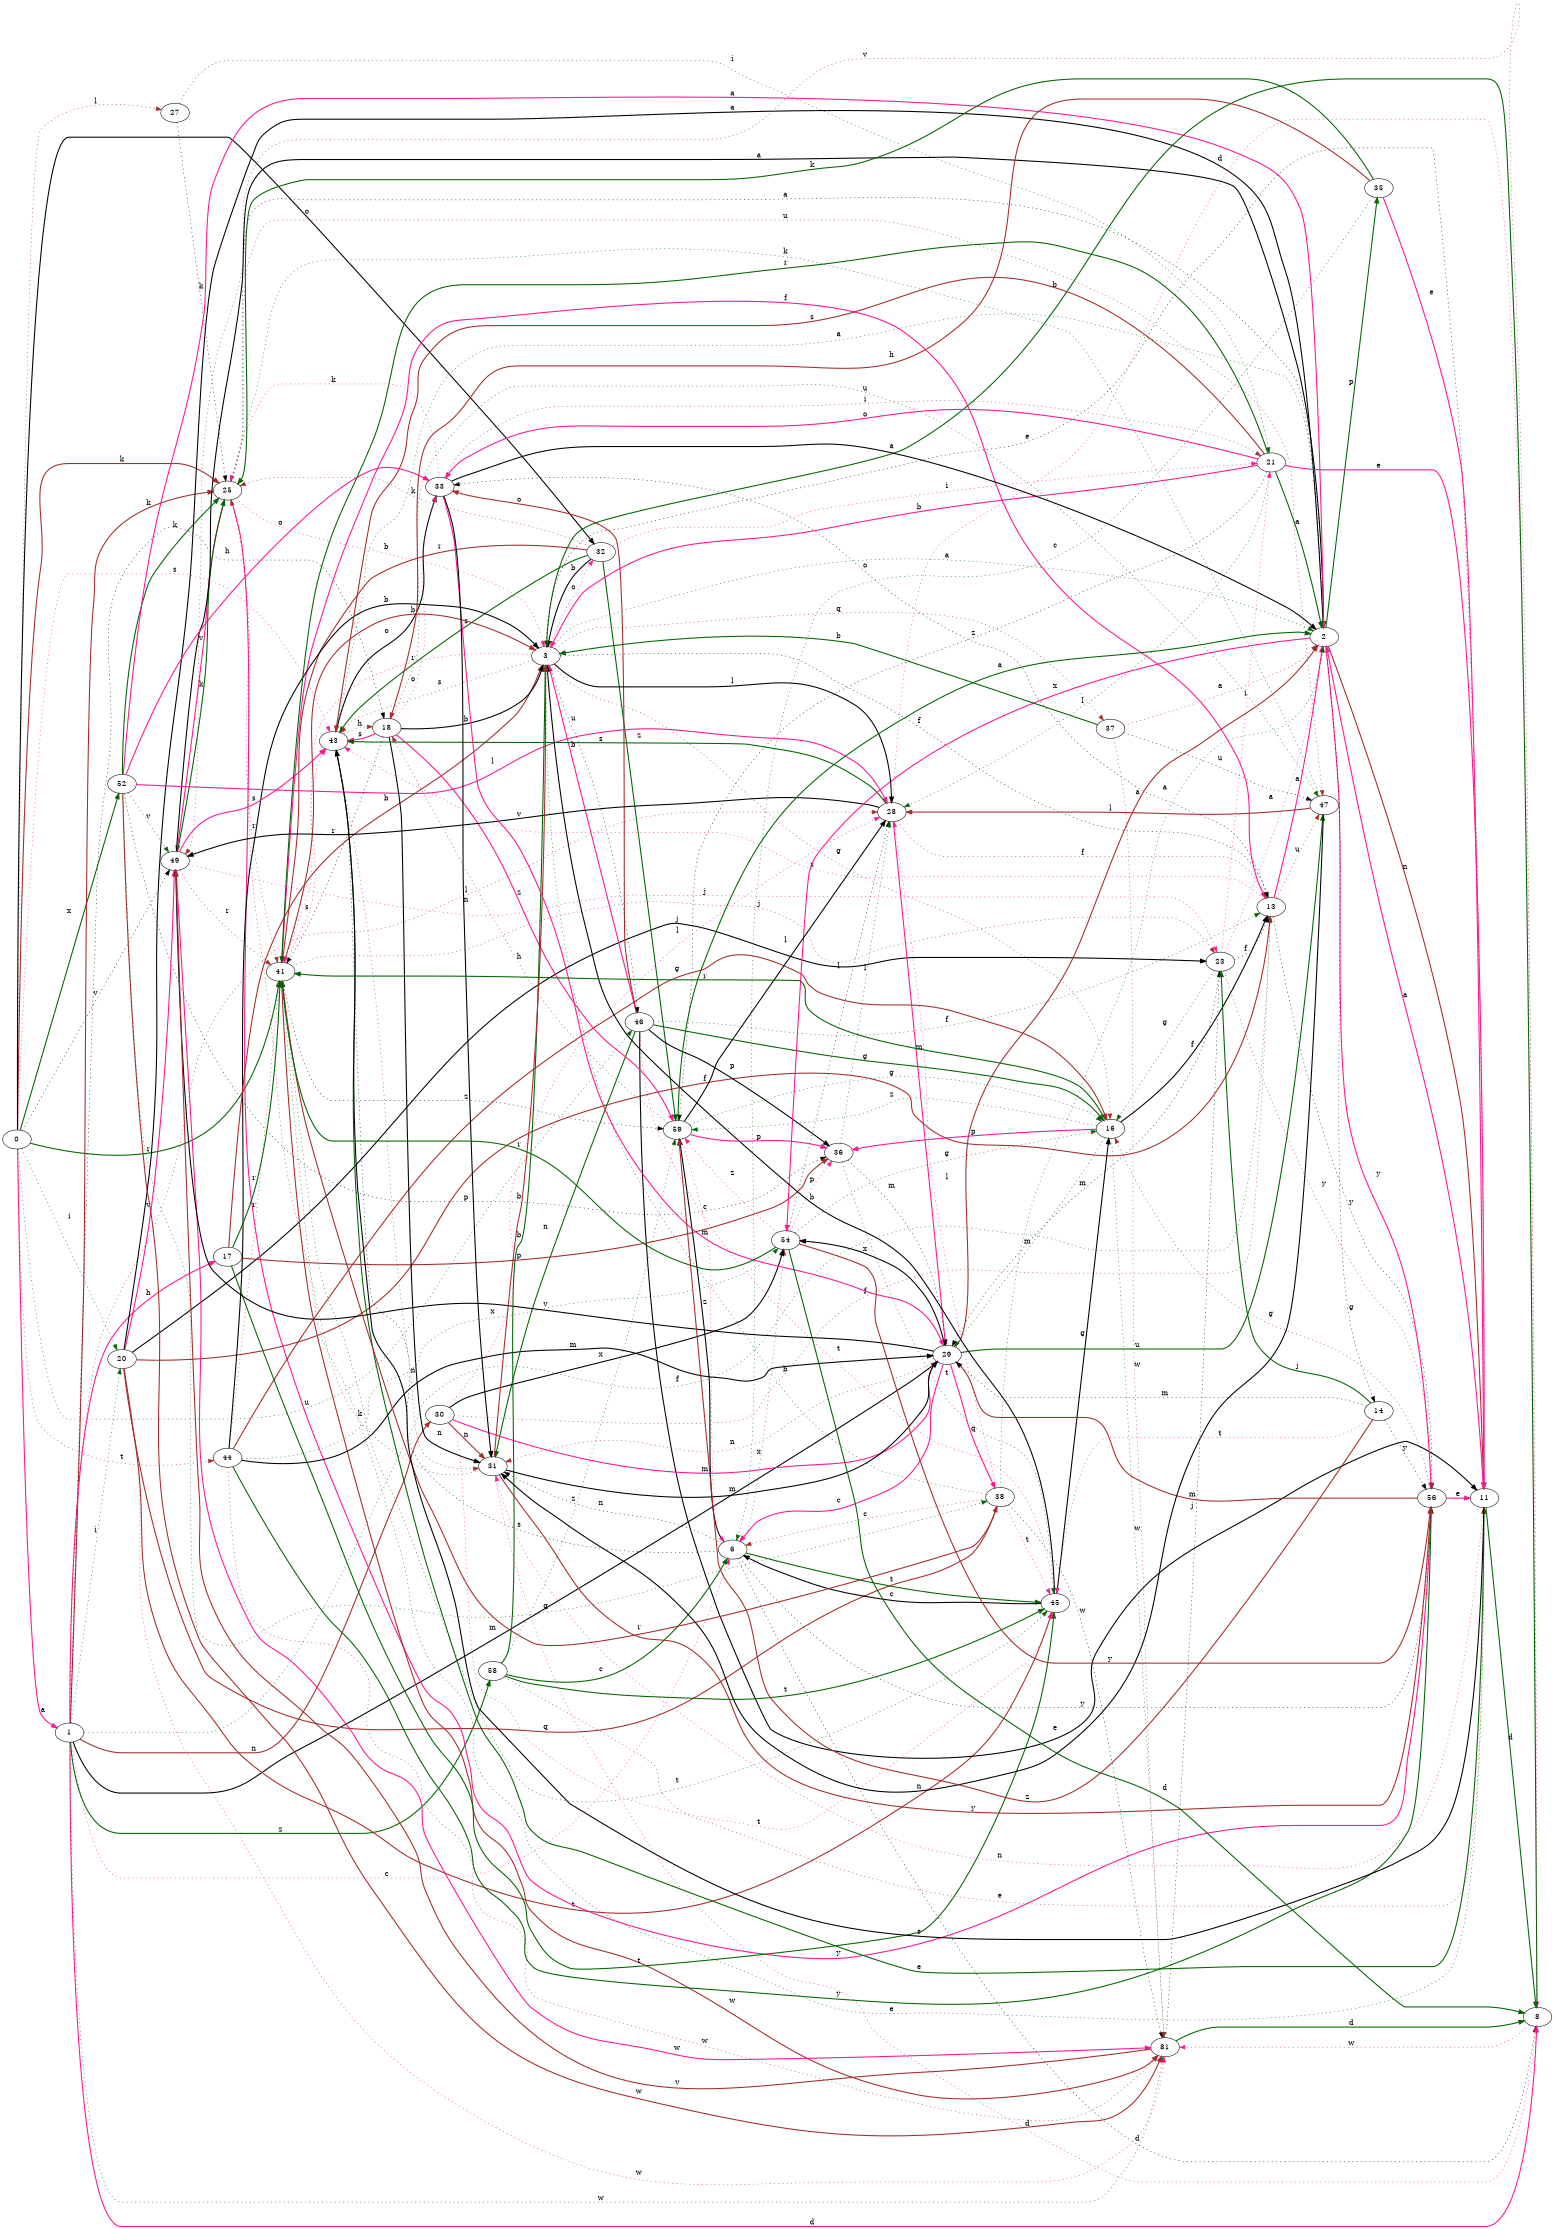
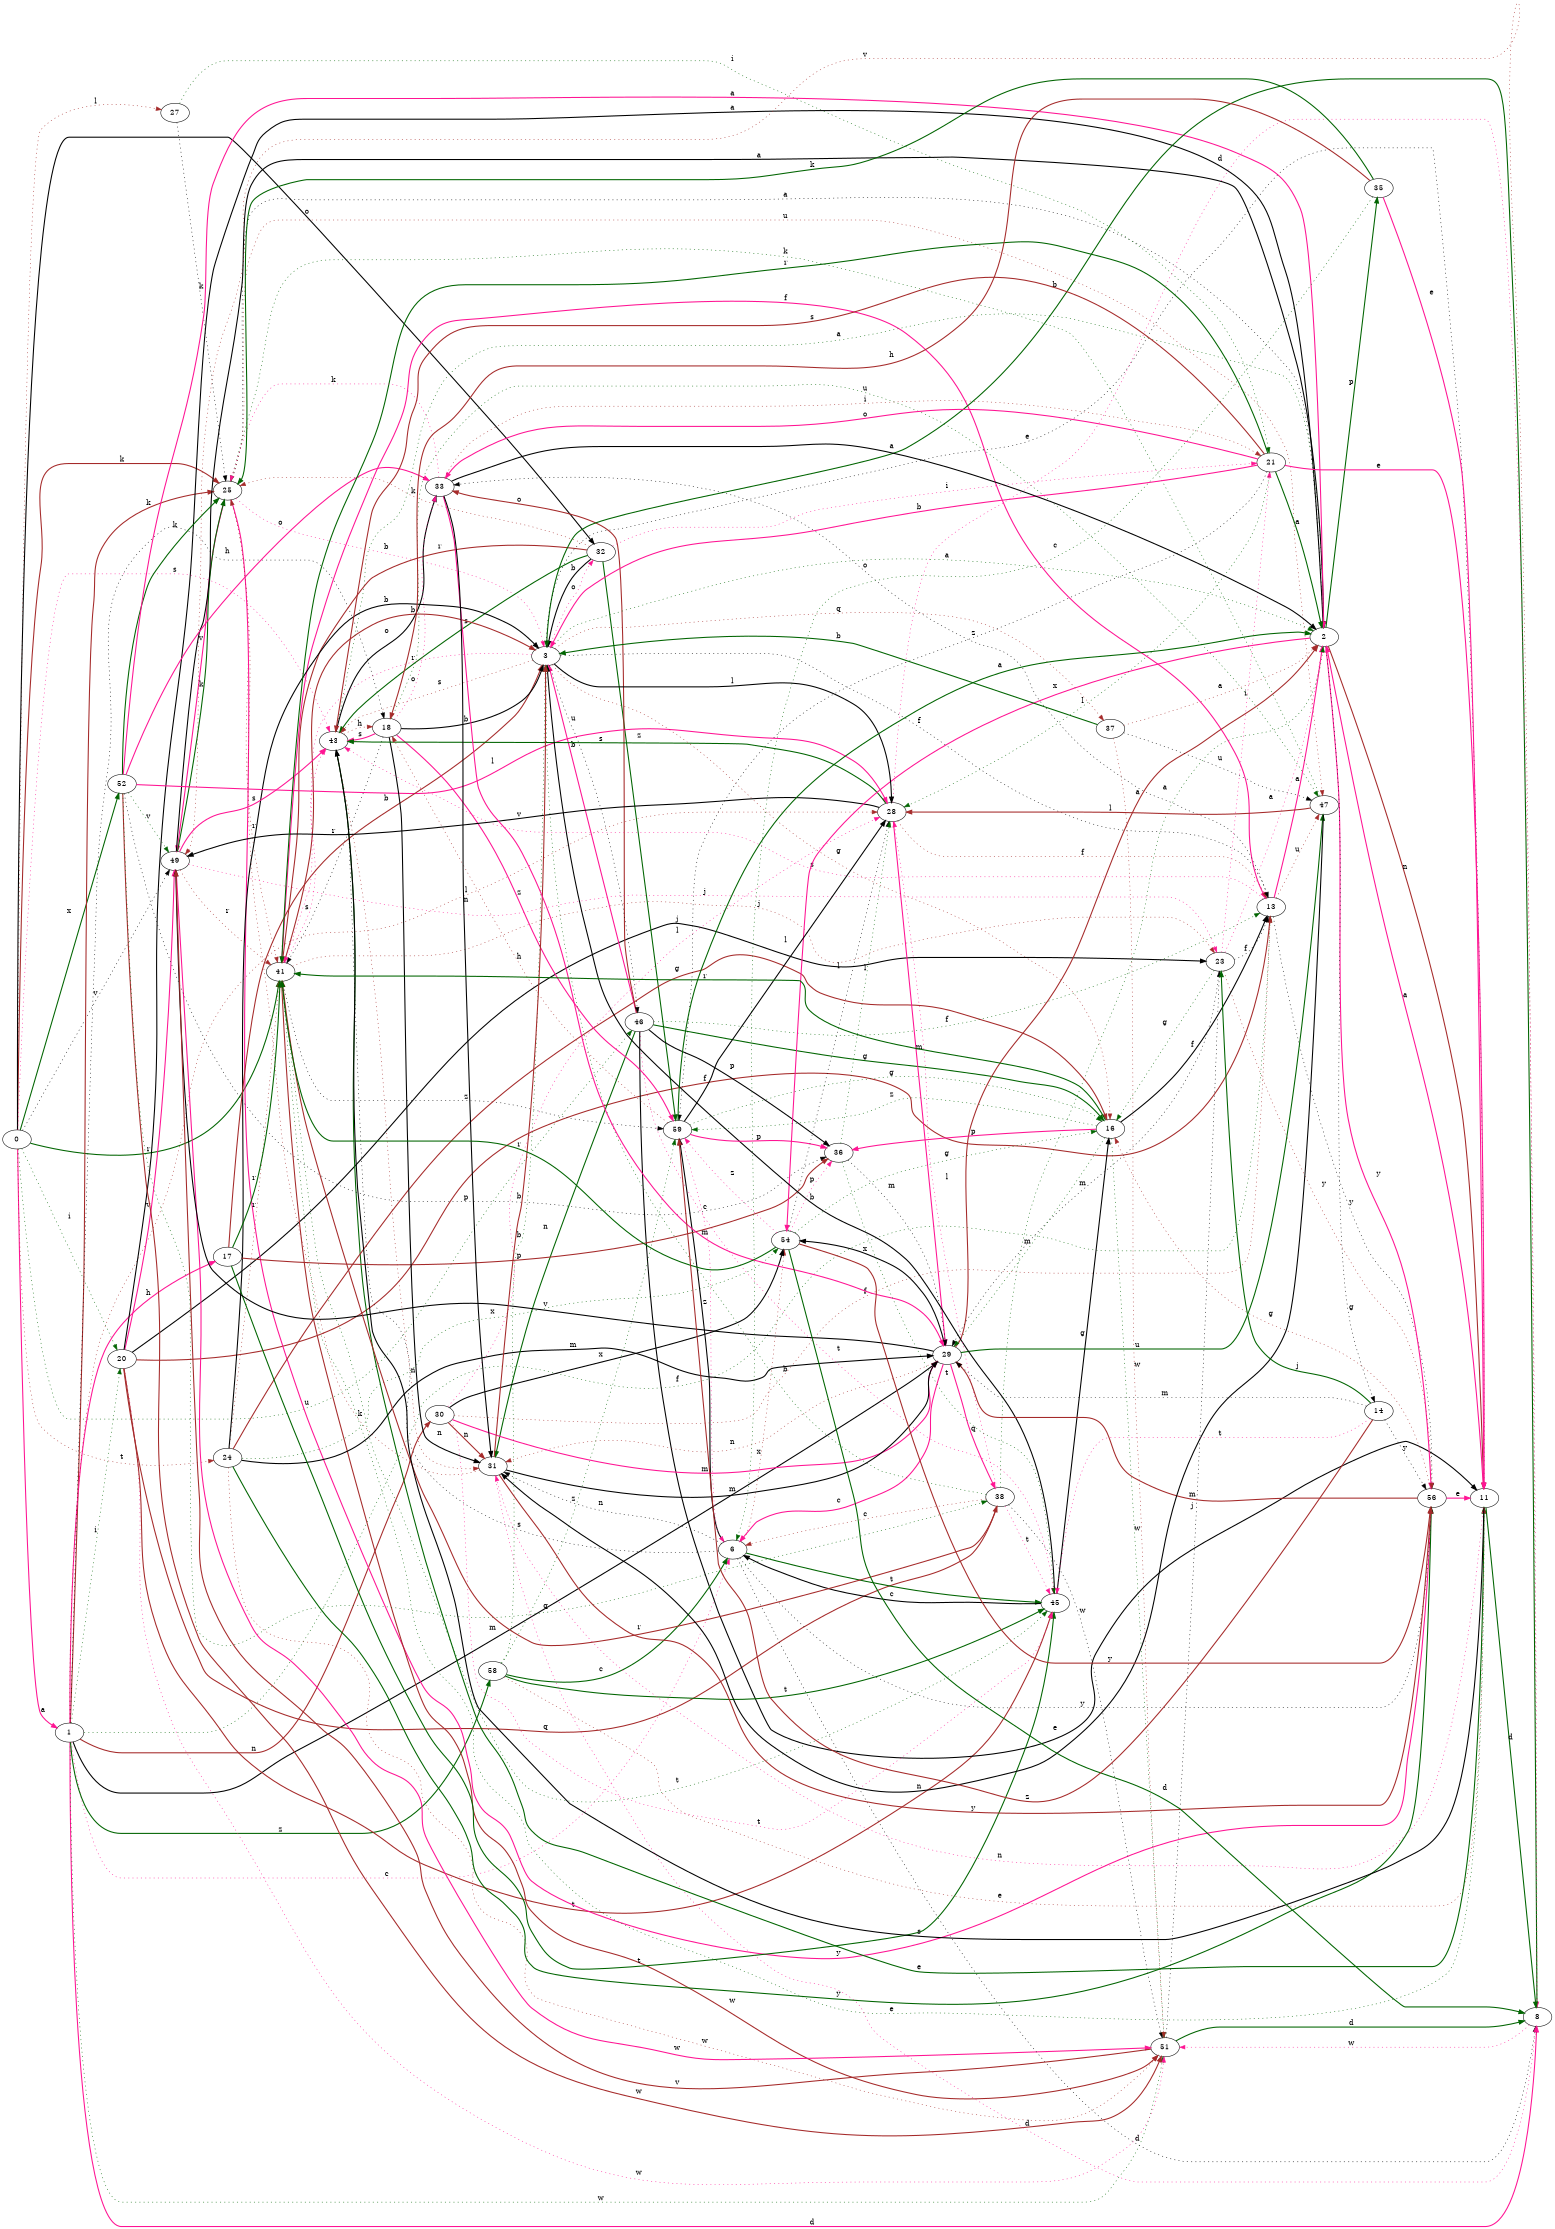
  strict digraph {
    rankdir=LR
    edge [color=darkgreen style=bold]
    0
    1
    20
    25
    27
    32
    41
    43
-   44
+   44 [label=24]
    46
    49
    52
    6
    8
    13
    17
    18
    28
    29
    30
-   51 [label=81]
+   51
    58
    2
    45
    23
    38
    56
    3
    47
    21
    59
    11
    31
    33
    54
    16
    36
    14
    35
    37
    0 -> 1 [color=deeppink label=a]
    0 -> 20 [label=i style=dotted]
    0 -> 25 [color=brown label=k]
    0 -> 27 [color=brown label=l style=dotted]
    0 -> 32 [color=black label=o]
    0 -> 41 [label=r]
    0 -> 43 [color=deeppink label=s style=dotted]
    0 -> 44 [color=brown label=t style=dotted]
    0 -> 46 [label=u style=dotted]
    0 -> 49 [color=black label=v style=dotted]
    0 -> 52 [label=x]
    1 -> 20 [label=i style=dotted]
    1 -> 25 [color=brown label=k]
    1 -> 6 [color=deeppink label=c style=dotted]
    1 -> 8 [color=deeppink label=d]
    1 -> 13 [label=f style=dotted]
    1 -> 17 [color=deeppink label=h]
    1 -> 18 [color=black label=h style=dotted]
    1 -> 28 [color=brown label=l style=dotted]
    1 -> 29 [color=black label=m]
    1 -> 30 [color=brown label=n]
    1 -> 51 [label=w style=dotted]
    1 -> 58 [label=z]
    20 -> 49 [color=deeppink label=v]
    20 -> 13 [color=brown label=f]
    20 -> 51 [color=deeppink label=w style=dotted]
    20 -> 2 [color=black label=a]
    20 -> 45 [color=brown label=t]
    20 -> 23 [color=black label=j]
    20 -> 38 [color=brown label=q]
    25 -> 41 [color=brown label=r style=dotted]
    25 -> 49 [color=deeppink label=v]
    25 -> 2 [color=black label=a style=dotted]
    25 -> 56 [color=deeppink label=y]
    25 -> 3 [color=deeppink label=b style=dotted]
    25 -> 47 [color=brown label=u style=dotted]
    27 -> 25 [color=black label=k style=dotted]
    27 -> 21 [label=i style=dotted]
    32 -> 25 [color=brown label=k style=dotted]
    32 -> 41 [color=brown label=r]
    32 -> 43 [label=s]
    32 -> 3 [color=black label=b]
    32 -> 21 [color=deeppink label=i style=dotted]
    32 -> 59 [label=z]
    41 -> 43 [color=deeppink label=s style=dotted]
    41 -> 13 [color=deeppink label=f]
    41 -> 51 [color=brown label=w]
    41 -> 45 [label=t style=dotted]
    41 -> 23 [color=brown label=j style=dotted]
    41 -> 3 [color=brown label=b]
    41 -> 59 [color=black label=z style=dotted]
    41 -> 11 [label=e style=dotted]
    43 -> 18 [color=brown label=h style=dotted]
    43 -> 2 [label=a style=dotted]
    43 -> 11 [label=e]
    43 -> 31 [color=brown label=n style=dotted]
    43 -> 33 [color=black label=o]
    44 -> 41 [color=brown label=r style=dotted]
    44 -> 29 [color=black label=m]
    44 -> 51 [color=brown label=w style=dotted]
    44 -> 56 [label=y]
    44 -> 3 [color=black label=b]
    44 -> 54 [label=x style=dotted]
    44 -> 16 [color=brown label=g]
    46 -> 13 [label=f style=dotted]
    46 -> 45 [color=deeppink label=t style=dotted]
    46 -> 3 [color=deeppink label=b]
    46 -> 11 [color=black label=e]
    46 -> 31 [label=n]
    46 -> 33 [color=brown label=o]
    46 -> 16 [label=g]
    46 -> 36 [color=black label=p]
    49 -> 25 [label=k]
    49 -> 41 [color=brown label=r style=dotted]
    49 -> 43 [color=deeppink label=s]
    49 -> 51 [color=deeppink label=w]
    49 -> 2 [color=black label=a]
    49 -> 23 [color=deeppink label=j style=dotted]
    52 -> 25 [label=k]
    52 -> 49 [label=v style=dotted]
    52 -> 28 [color=deeppink label=l]
    52 -> 51 [color=brown label=w]
    52 -> 2 [color=deeppink label=a]
    52 -> 38 [label=q style=dotted]
    52 -> 33 [color=deeppink label=o]
    52 -> 36 [color=black label=p style=dotted]
    6 -> 43 [color=black label=s style=dotted]
    6 -> 8 [color=black label=d style=dotted]
    6 -> 45 [label=t]
    6 -> 56 [color=black label=y style=dotted]
    6 -> 59 [color=black label=z]
    6 -> 31 [color=black label=n style=dotted]
    6 -> 54 [color=brown label=x style=dotted]
    8 -> 49 [color=brown label=v style=dotted]
    8 -> 51 [color=deeppink label=w style=dotted]
    8 -> 3 [label=b]
    13 -> 43 [color=deeppink label=s style=dotted]
    13 -> 2 [color=deeppink label=a]
    13 -> 56 [color=black label=y style=dotted]
    13 -> 47 [color=brown label=u style=dotted]
    13 -> 33 [color=black label=o style=dotted]
    17 -> 41 [label=r]
    17 -> 45 [label=t]
    17 -> 3 [color=brown label=b]
    17 -> 36 [color=brown label=p]
    18 -> 41 [color=black label=r style=dotted]
    18 -> 43 [color=deeppink label=s]
    18 -> 3 [color=black label=b]
    18 -> 47 [label=u style=dotted]
    18 -> 59 [color=deeppink label=z]
    18 -> 31 [color=black label=n]
    18 -> 33 [color=deeppink label=o style=dotted]
    28 -> 43 [label=s]
    28 -> 49 [color=black label=v]
    28 -> 8 [color=deeppink label=d style=dotted]
    28 -> 13 [color=brown label=f style=dotted]
    28 -> 29 [color=deeppink label=m]
    29 -> 49 [color=black label=v]
    29 -> 6 [color=deeppink label=c]
    29 -> 2 [color=brown label=a]
    29 -> 38 [color=deeppink label=q]
    29 -> 47 [label=u]
    29 -> 31 [color=brown label=n style=dotted]
    29 -> 54 [color=black label=x]
    30 -> 13 [color=brown label=f style=dotted]
    30 -> 28 [color=deeppink label=l style=dotted]
    30 -> 29 [color=deeppink label=m]
    30 -> 45 [color=deeppink label=t style=dotted]
    30 -> 31 [color=brown label=n]
    30 -> 54 [color=black label=x]
    51 -> 49 [color=brown label=v]
    51 -> 8 [label=d]
    51 -> 23 [color=black label=j style=dotted]
    58 -> 6 [label=c]
    58 -> 45 [label=t]
-   58 -> 3 [label=b]
+   58 -> 3 [label=b style=dotted]
    58 -> 59 [label=z style=dotted]
    58 -> 11 [color=brown label=e style=dotted]
    2 -> 56 [color=deeppink label=y]
    2 -> 11 [color=brown label=n]
    2 -> 54 [color=deeppink label=x]
    2 -> 14 [color=black label=g style=dotted]
    2 -> 35 [label=p]
    45 -> 6 [color=black label=c]
    45 -> 3 [color=black label=b]
    45 -> 16 [color=black label=g]
    23 -> 13 [color=black label=f style=dotted]
    23 -> 29 [color=black label=m style=dotted]
    23 -> 2 [color=deeppink label=a style=dotted]
    23 -> 56 [color=brown label=y style=dotted]
    23 -> 21 [color=deeppink label=i style=dotted]
    23 -> 16 [label=g style=dotted]
    38 -> 41 [color=brown label=r]
    38 -> 6 [color=brown label=c style=dotted]
    38 -> 28 [color=deeppink label=l style=dotted]
    38 -> 51 [color=black label=w style=dotted]
    38 -> 2 [label=a style=dotted]
    38 -> 45 [color=deeppink label=t style=dotted]
    38 -> 3 [label=b style=dotted]
    56 -> 29 [color=brown label=m]
    56 -> 11 [color=deeppink label=e]
    56 -> 16 [color=brown label=g style=dotted]
    3 -> 32 [color=deeppink label=o style=dotted]
    3 -> 41 [color=deeppink label=r style=dotted]
    3 -> 43 [color=brown label=s style=dotted]
    3 -> 46 [color=black label=u style=dotted]
    3 -> 13 [color=black label=f style=dotted]
    3 -> 28 [color=black label=l]
    3 -> 2 [label=a style=dotted]
    3 -> 11 [color=black label=e style=dotted]
    3 -> 16 [color=brown label=g style=dotted]
    3 -> 37 [color=brown label=q style=dotted]
    47 -> 25 [label=k style=dotted]
    47 -> 28 [color=brown label=l]
    47 -> 31 [color=black label=n]
    21 -> 41 [label=r]
    21 -> 43 [color=brown label=s]
    21 -> 28 [label=l style=dotted]
    21 -> 2 [label=a]
    21 -> 3 [color=deeppink label=b]
    21 -> 59 [color=black label=z style=dotted]
    21 -> 11 [color=deeppink label=e]
    21 -> 33 [color=deeppink label=o]
    59 -> 6 [color=deeppink label=c style=dotted]
    59 -> 18 [color=brown label=h style=dotted]
    59 -> 28 [color=black label=l]
    59 -> 2 [label=a]
    59 -> 16 [label=g style=dotted]
    59 -> 36 [color=deeppink label=p]
    11 -> 43 [color=black label=s]
    11 -> 8 [label=d]
    11 -> 2 [color=deeppink label=a]
    11 -> 31 [color=deeppink label=n style=dotted]
    31 -> 25 [color=brown label=k style=dotted]
    31 -> 8 [color=deeppink label=d style=dotted]
    31 -> 29 [color=black label=m]
    31 -> 56 [color=brown label=y]
    31 -> 3 [color=brown label=b]
    33 -> 25 [color=deeppink label=k style=dotted]
    33 -> 29 [color=deeppink label=m]
    33 -> 2 [color=black label=a]
    33 -> 21 [color=brown label=i style=dotted]
    33 -> 31 [color=black label=n]
    54 -> 41 [label=r]
    54 -> 8 [label=d]
    54 -> 28 [color=black label=l style=dotted]
    54 -> 56 [color=brown label=y]
    54 -> 59 [color=deeppink label=z style=dotted]
    54 -> 16 [label=g style=dotted]
    54 -> 36 [color=deeppink label=p style=dotted]
    16 -> 41 [label=r]
    16 -> 13 [color=black label=f]
    16 -> 29 [label=m style=dotted]
    16 -> 51 [label=w style=dotted]
    16 -> 59 [label=z style=dotted]
    16 -> 36 [color=deeppink label=p]
    36 -> 28 [label=l style=dotted]
    36 -> 29 [color=black label=m style=dotted]
    36 -> 45 [label=t style=dotted]
    14 -> 29 [color=black label=m style=dotted]
    14 -> 45 [color=deeppink label=t style=dotted]
    14 -> 23 [label=j]
    14 -> 56 [color=black label=y style=dotted]
    14 -> 59 [color=brown label=z]
    35 -> 25 [label=k]
    35 -> 6 [label=c style=dotted]
    35 -> 18 [color=brown label=h]
    35 -> 11 [color=deeppink label=e]
    37 -> 51 [color=brown label=w style=dotted]
    37 -> 2 [color=brown label=a style=dotted]
    37 -> 3 [label=b]
    37 -> 47 [color=black label=u style=dotted]
  }
